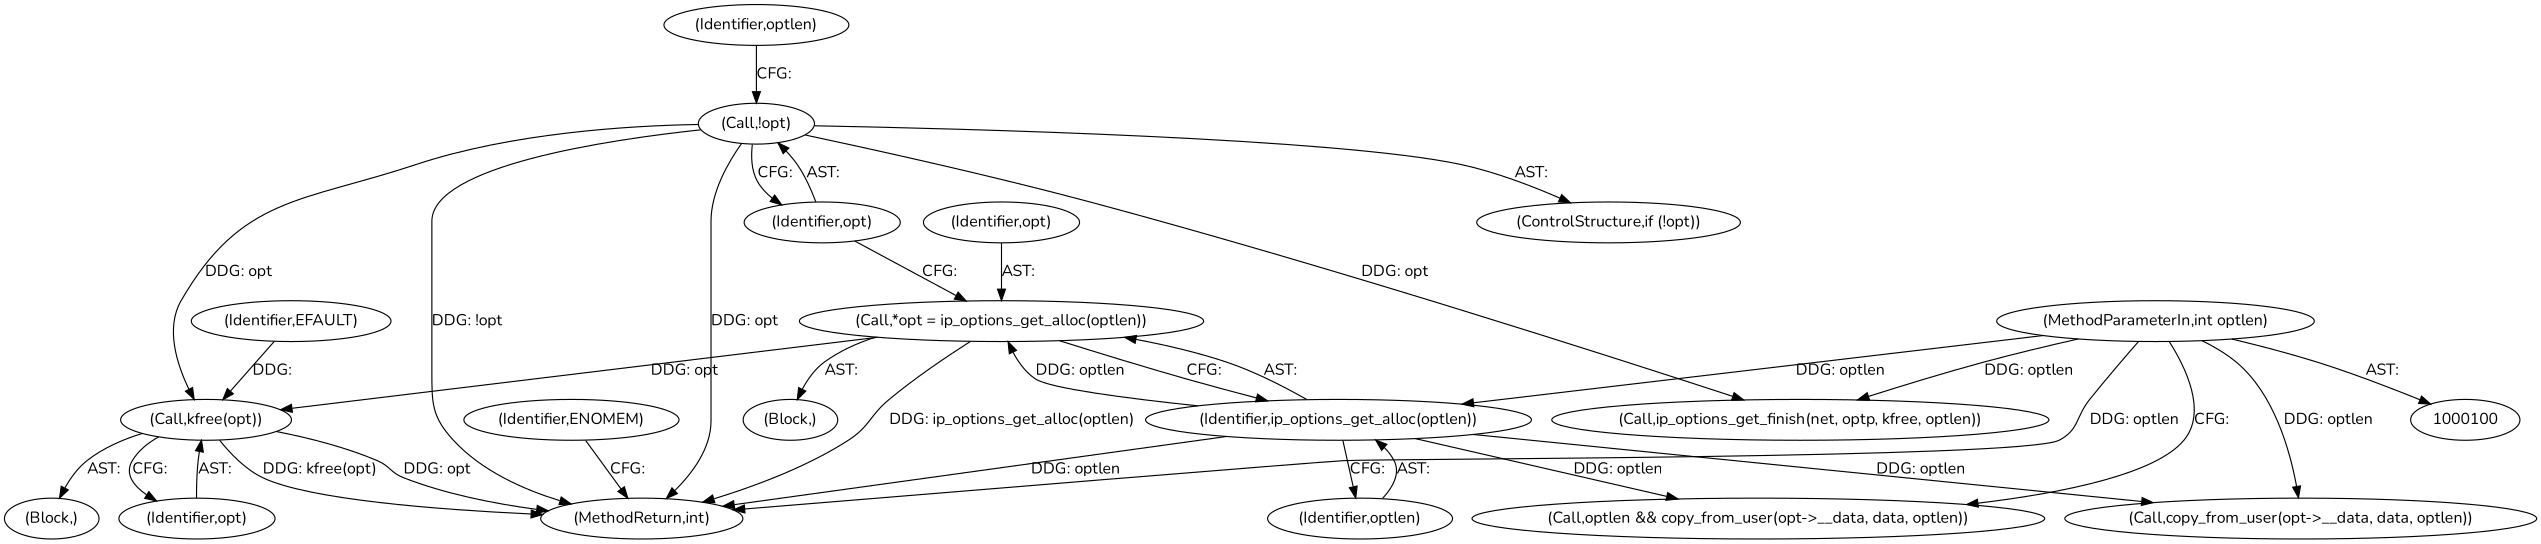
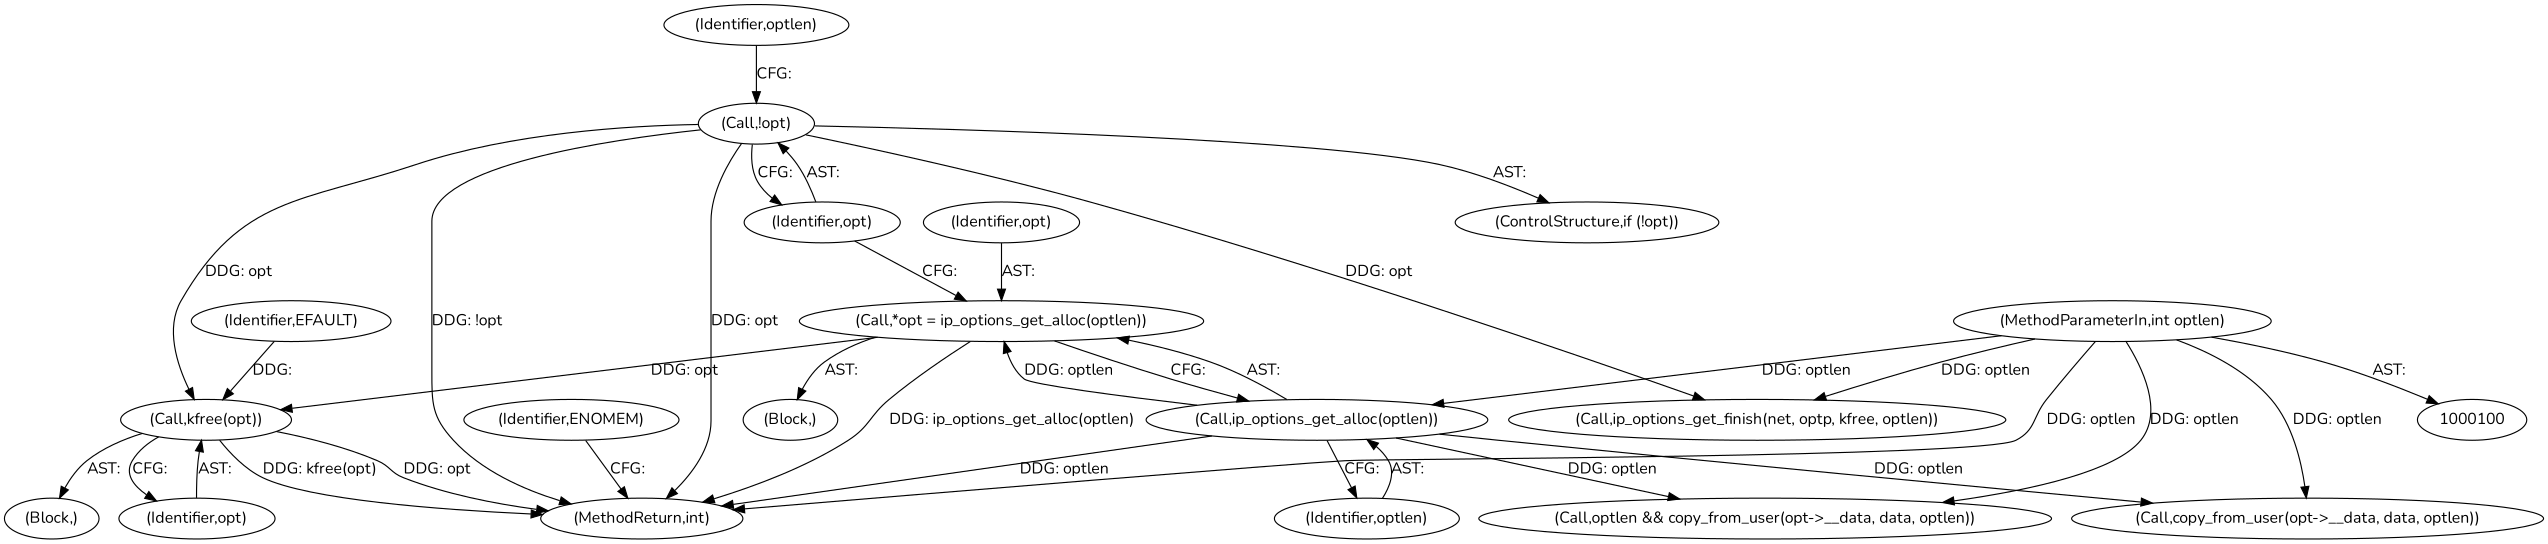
  digraph {
    fontname=Nunito
    node [fontname=Nunito]
    edge [fontname=Nunito]
    n1 [label="(Call,kfree(opt))"]
    n2 [label="(Block,)"]
    n3 [label="(Identifier,opt)"]
    n4 [label="(MethodReturn,int)"]
    n5 [label="(Call,!opt)"]
    n6 [label="(Call,ip_options_get_finish(net, optp, kfree, optlen))"]
    n7 [label="(ControlStructure,if (!opt))"]
    n8 [label="(Identifier,opt)"]
    n9 [label="(Call,*opt = ip_options_get_alloc(optlen))"]
-   n10 [label="(Identifier,ip_options_get_alloc(optlen))"]
+   n10 [label="(Call,ip_options_get_alloc(optlen))"]
    n11 [label="(Block,)"]
    n12 [label="(Identifier,optlen)"]
    n13 [label="(Call,copy_from_user(opt->__data, data, optlen))"]
    n14 [label="(Call,optlen && copy_from_user(opt->__data, data, optlen))"]
    n15 [label="(MethodParameterIn,int optlen)"]
    1000100
    n17 [label="(Identifier,EFAULT)"]
    n18 [label="(Identifier,optlen)"]
    n19 [label="(Identifier,opt)"]
    n20 [label="(Identifier,ENOMEM)"]
    n1 -> n2 [label="AST: "]
    n1 -> n3 [label="CFG: "]
    n1 -> n4 [label="DDG: kfree(opt)"]
    n1 -> n4 [label="DDG: opt"]
    n3 -> n1 [label="AST: "]
    n5 -> n1 [label="DDG: opt"]
    n5 -> n4 [label="DDG: !opt"]
    n5 -> n4 [label="DDG: opt"]
    n5 -> n6 [label="DDG: opt"]
    n5 -> n7 [label="AST: "]
    n5 -> n8 [label="CFG: "]
    n8 -> n5 [label="AST: "]
    n8 -> n9 [label="CFG: "]
    n9 -> n1 [label="DDG: opt"]
    n9 -> n4 [label="DDG: ip_options_get_alloc(optlen)"]
    n9 -> n10 [label="CFG: "]
    n9 -> n11 [label="AST: "]
    n10 -> n4 [label="DDG: optlen"]
    n10 -> n9 [label="AST: "]
    n10 -> n9 [label="DDG: optlen"]
    n10 -> n12 [label="CFG: "]
    n10 -> n13 [label="DDG: optlen"]
    n10 -> n14 [label="DDG: optlen"]
    n12 -> n10 [label="AST: "]
    n15 -> n4 [label="DDG: optlen"]
    n15 -> n6 [label="DDG: optlen"]
    n15 -> n10 [label="DDG: optlen"]
    n15 -> n13 [label="DDG: optlen"]
-   n15 -> n14 [label="CFG: "]
+   n15 -> n14 [label="DDG: optlen"]
    n15 -> 1000100 [label="AST: "]
    n17 -> n1 [label="DDG: "]
    n18 -> n5 [label="CFG: "]
    n19 -> n9 [label="AST: "]
    n20 -> n4 [label="CFG: "]
  }
